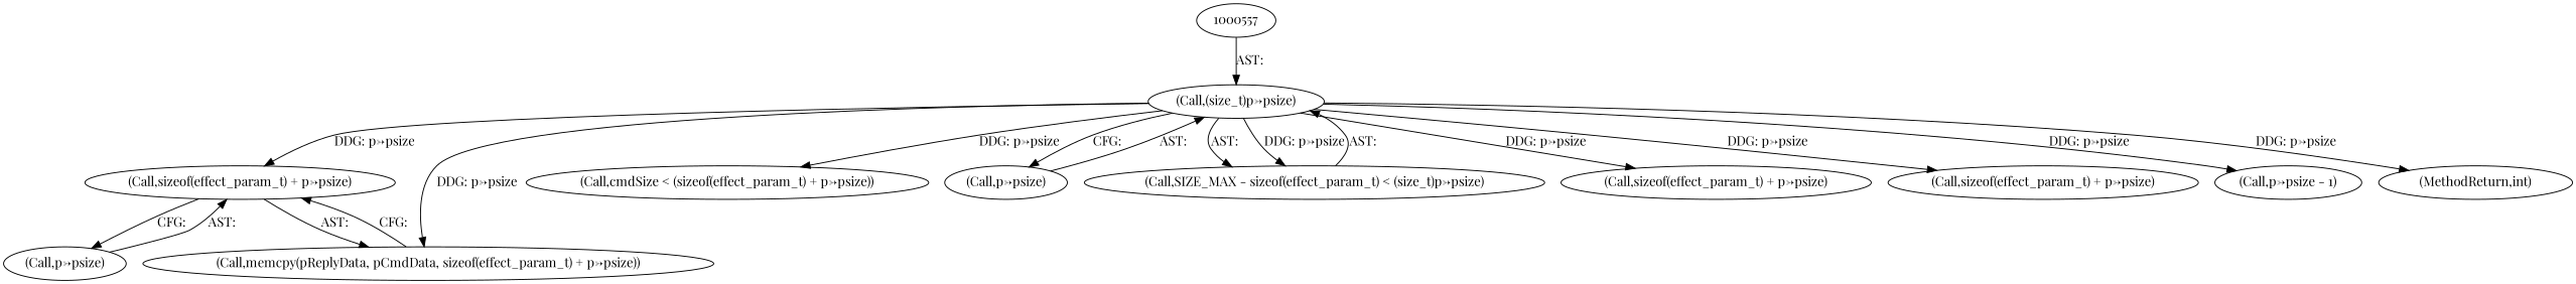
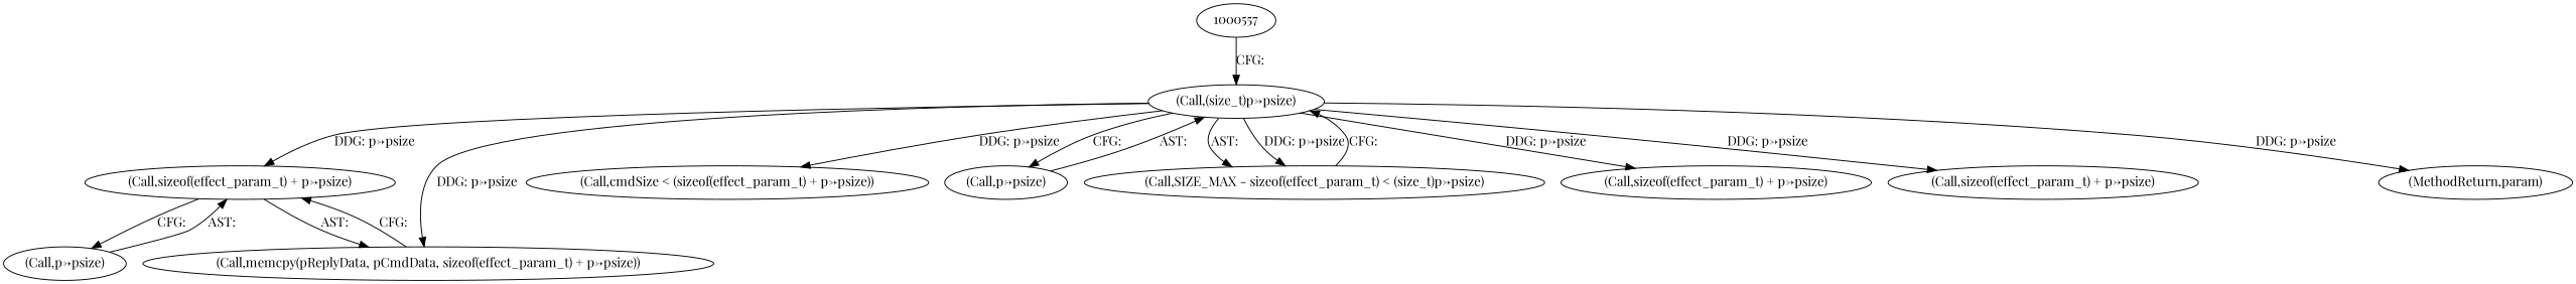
  digraph {
    fontname="Playfair Display"
    node [fontname="Playfair Display"]
    edge [fontname="Playfair Display"]
    n1 [label="(Call,sizeof(effect_param_t) + p->psize)"]
    n2 [label="(Call,p->psize)"]
    n3 [label="(Call,memcpy(pReplyData, pCmdData, sizeof(effect_param_t) + p->psize))"]
    n4 [label="(Call,(size_t)p->psize)"]
    n5 [label="(Call,cmdSize < (sizeof(effect_param_t) + p->psize))"]
    n6 [label="(Call,p->psize)"]
    n7 [label="(Call,SIZE_MAX - sizeof(effect_param_t) < (size_t)p->psize)"]
    n8 [label="(Call,sizeof(effect_param_t) + p->psize)"]
    n9 [label="(Call,sizeof(effect_param_t) + p->psize)"]
-   n10 [label="(Call,p->psize - 1)"]
-   n11 [label="(MethodReturn,int)"]
+   n11 [label="(MethodReturn,param)"]
    n12 [label=1000557]
    n1 -> n2 [label="CFG: "]
    n1 -> n3 [label="AST: "]
    n2 -> n1 [label="AST: "]
    n3 -> n1 [label="CFG: "]
    n4 -> n1 [label="DDG: p->psize"]
    n4 -> n3 [label="DDG: p->psize"]
    n4 -> n5 [label="DDG: p->psize"]
    n4 -> n6 [label="CFG: "]
    n4 -> n7 [label="AST: "]
    n4 -> n7 [label="DDG: p->psize"]
    n4 -> n8 [label="DDG: p->psize"]
    n4 -> n9 [label="DDG: p->psize"]
-   n4 -> n10 [label="DDG: p->psize"]
    n4 -> n11 [label="DDG: p->psize"]
    n6 -> n4 [label="AST: "]
-   n7 -> n4 [label="AST: "]
-   n12 -> n4 [label="AST: "]
+   n7 -> n4 [label="CFG: "]
+   n12 -> n4 [label="CFG: "]
  }
